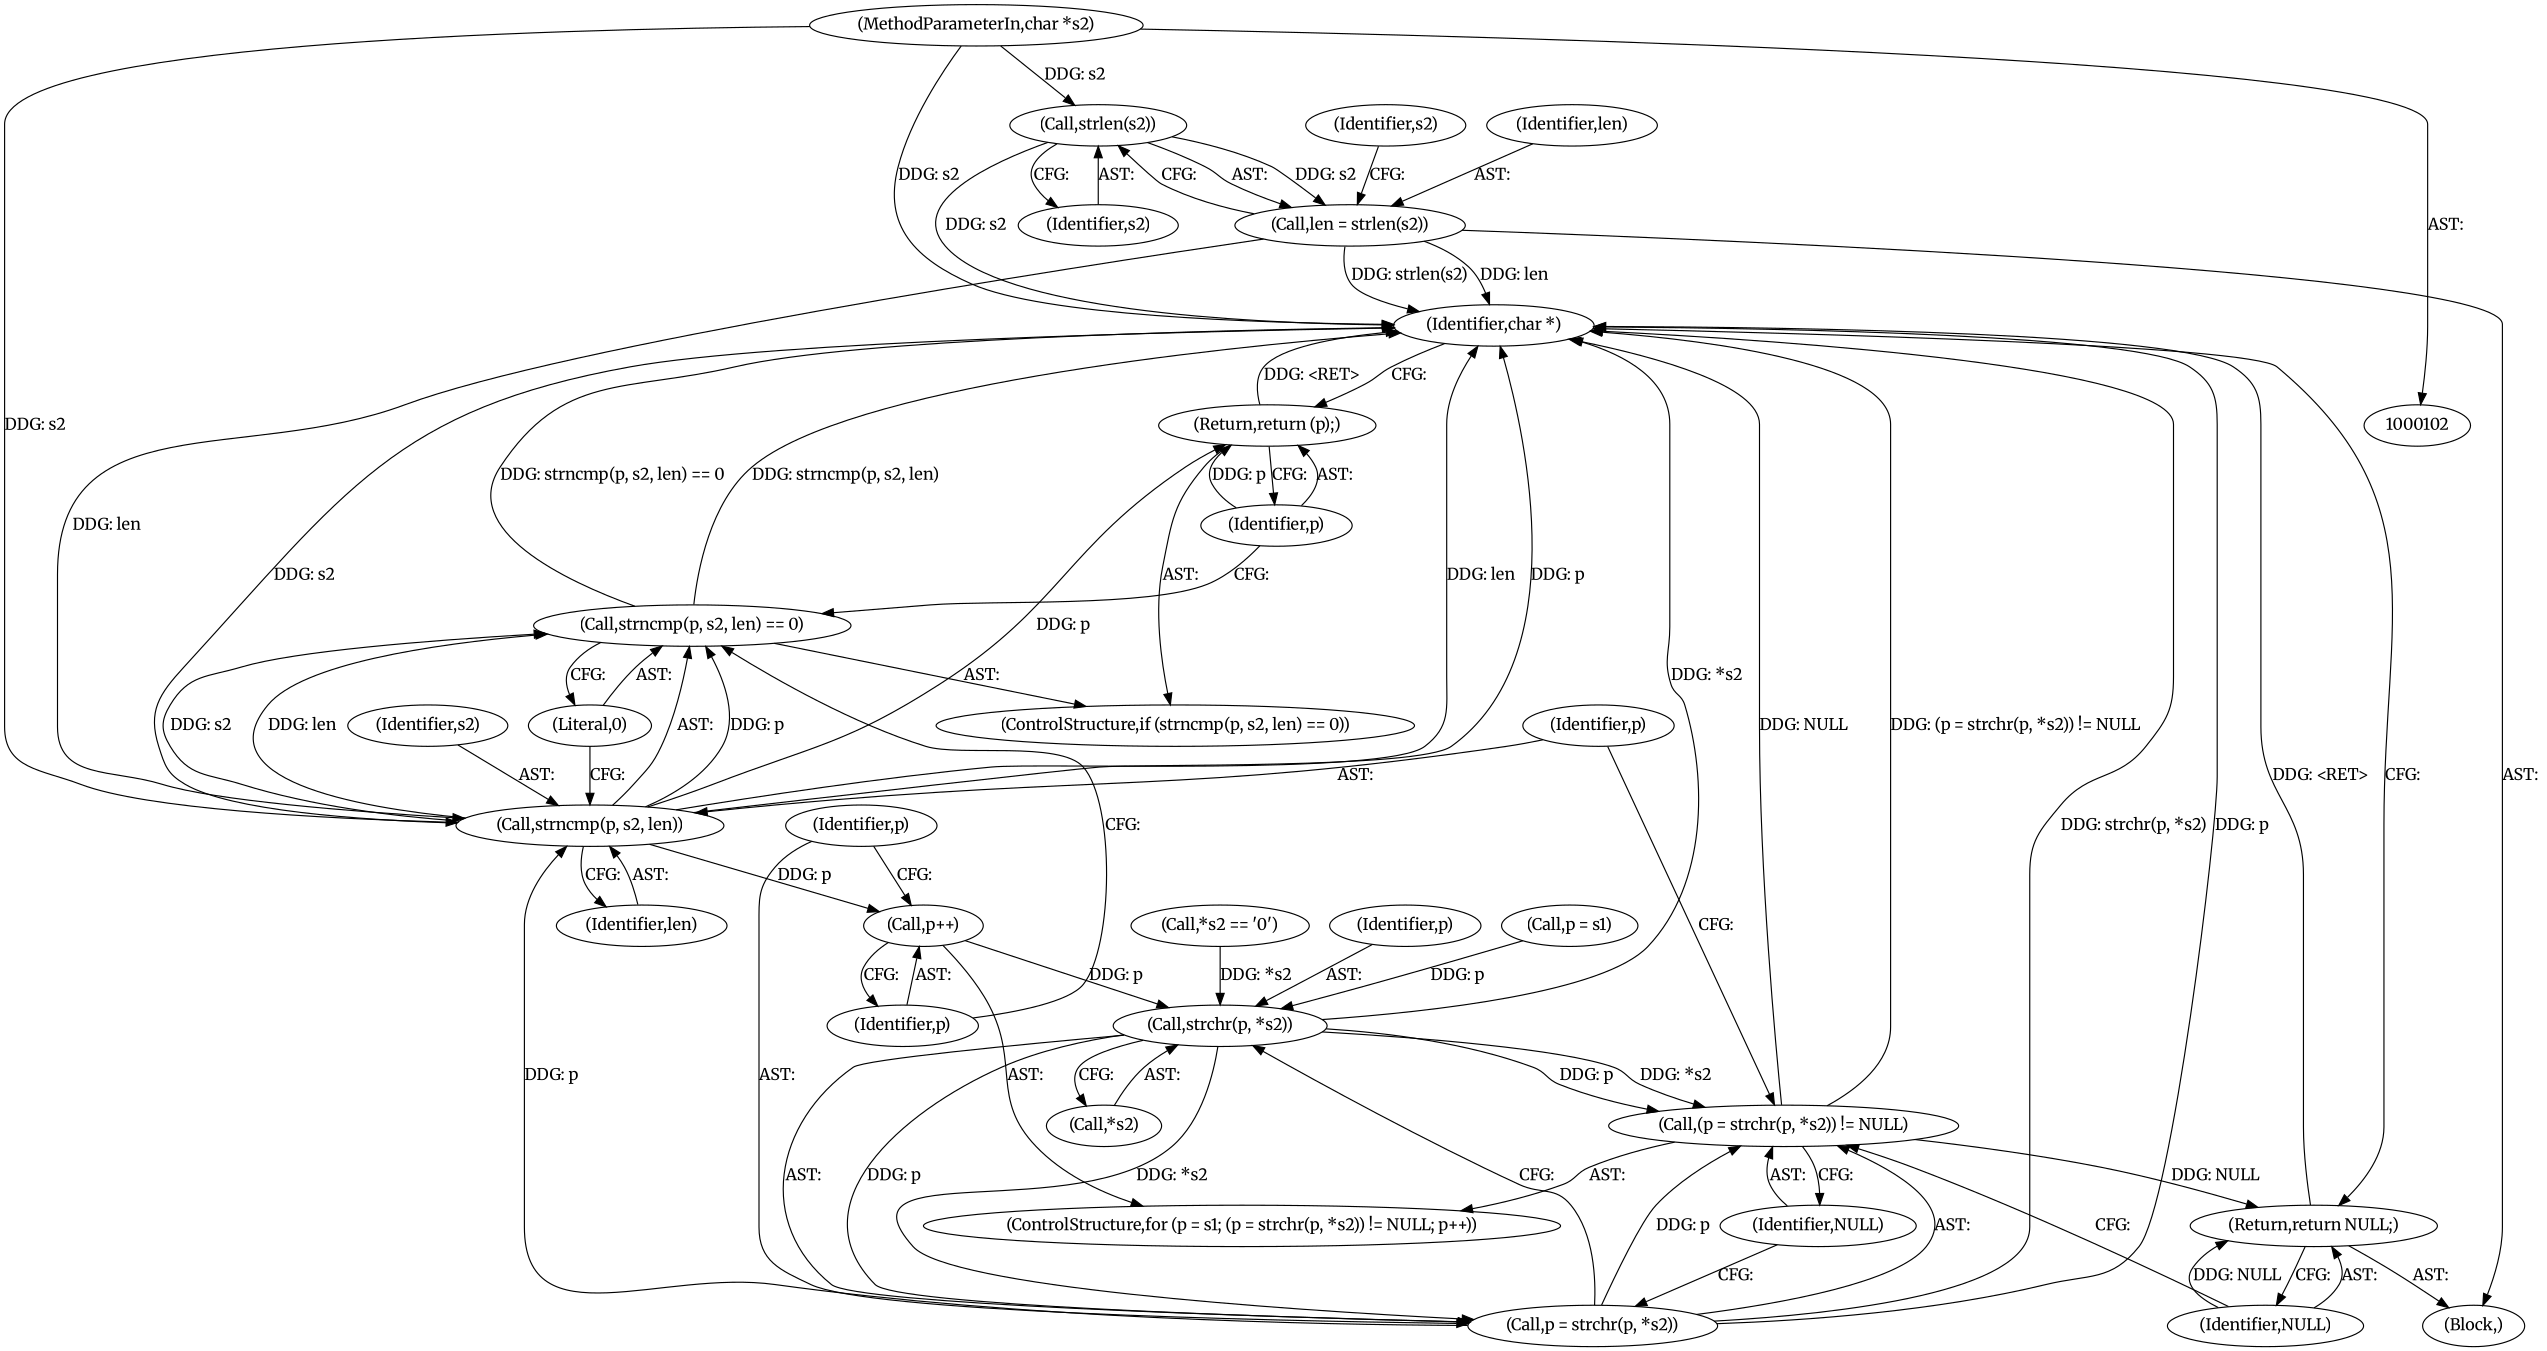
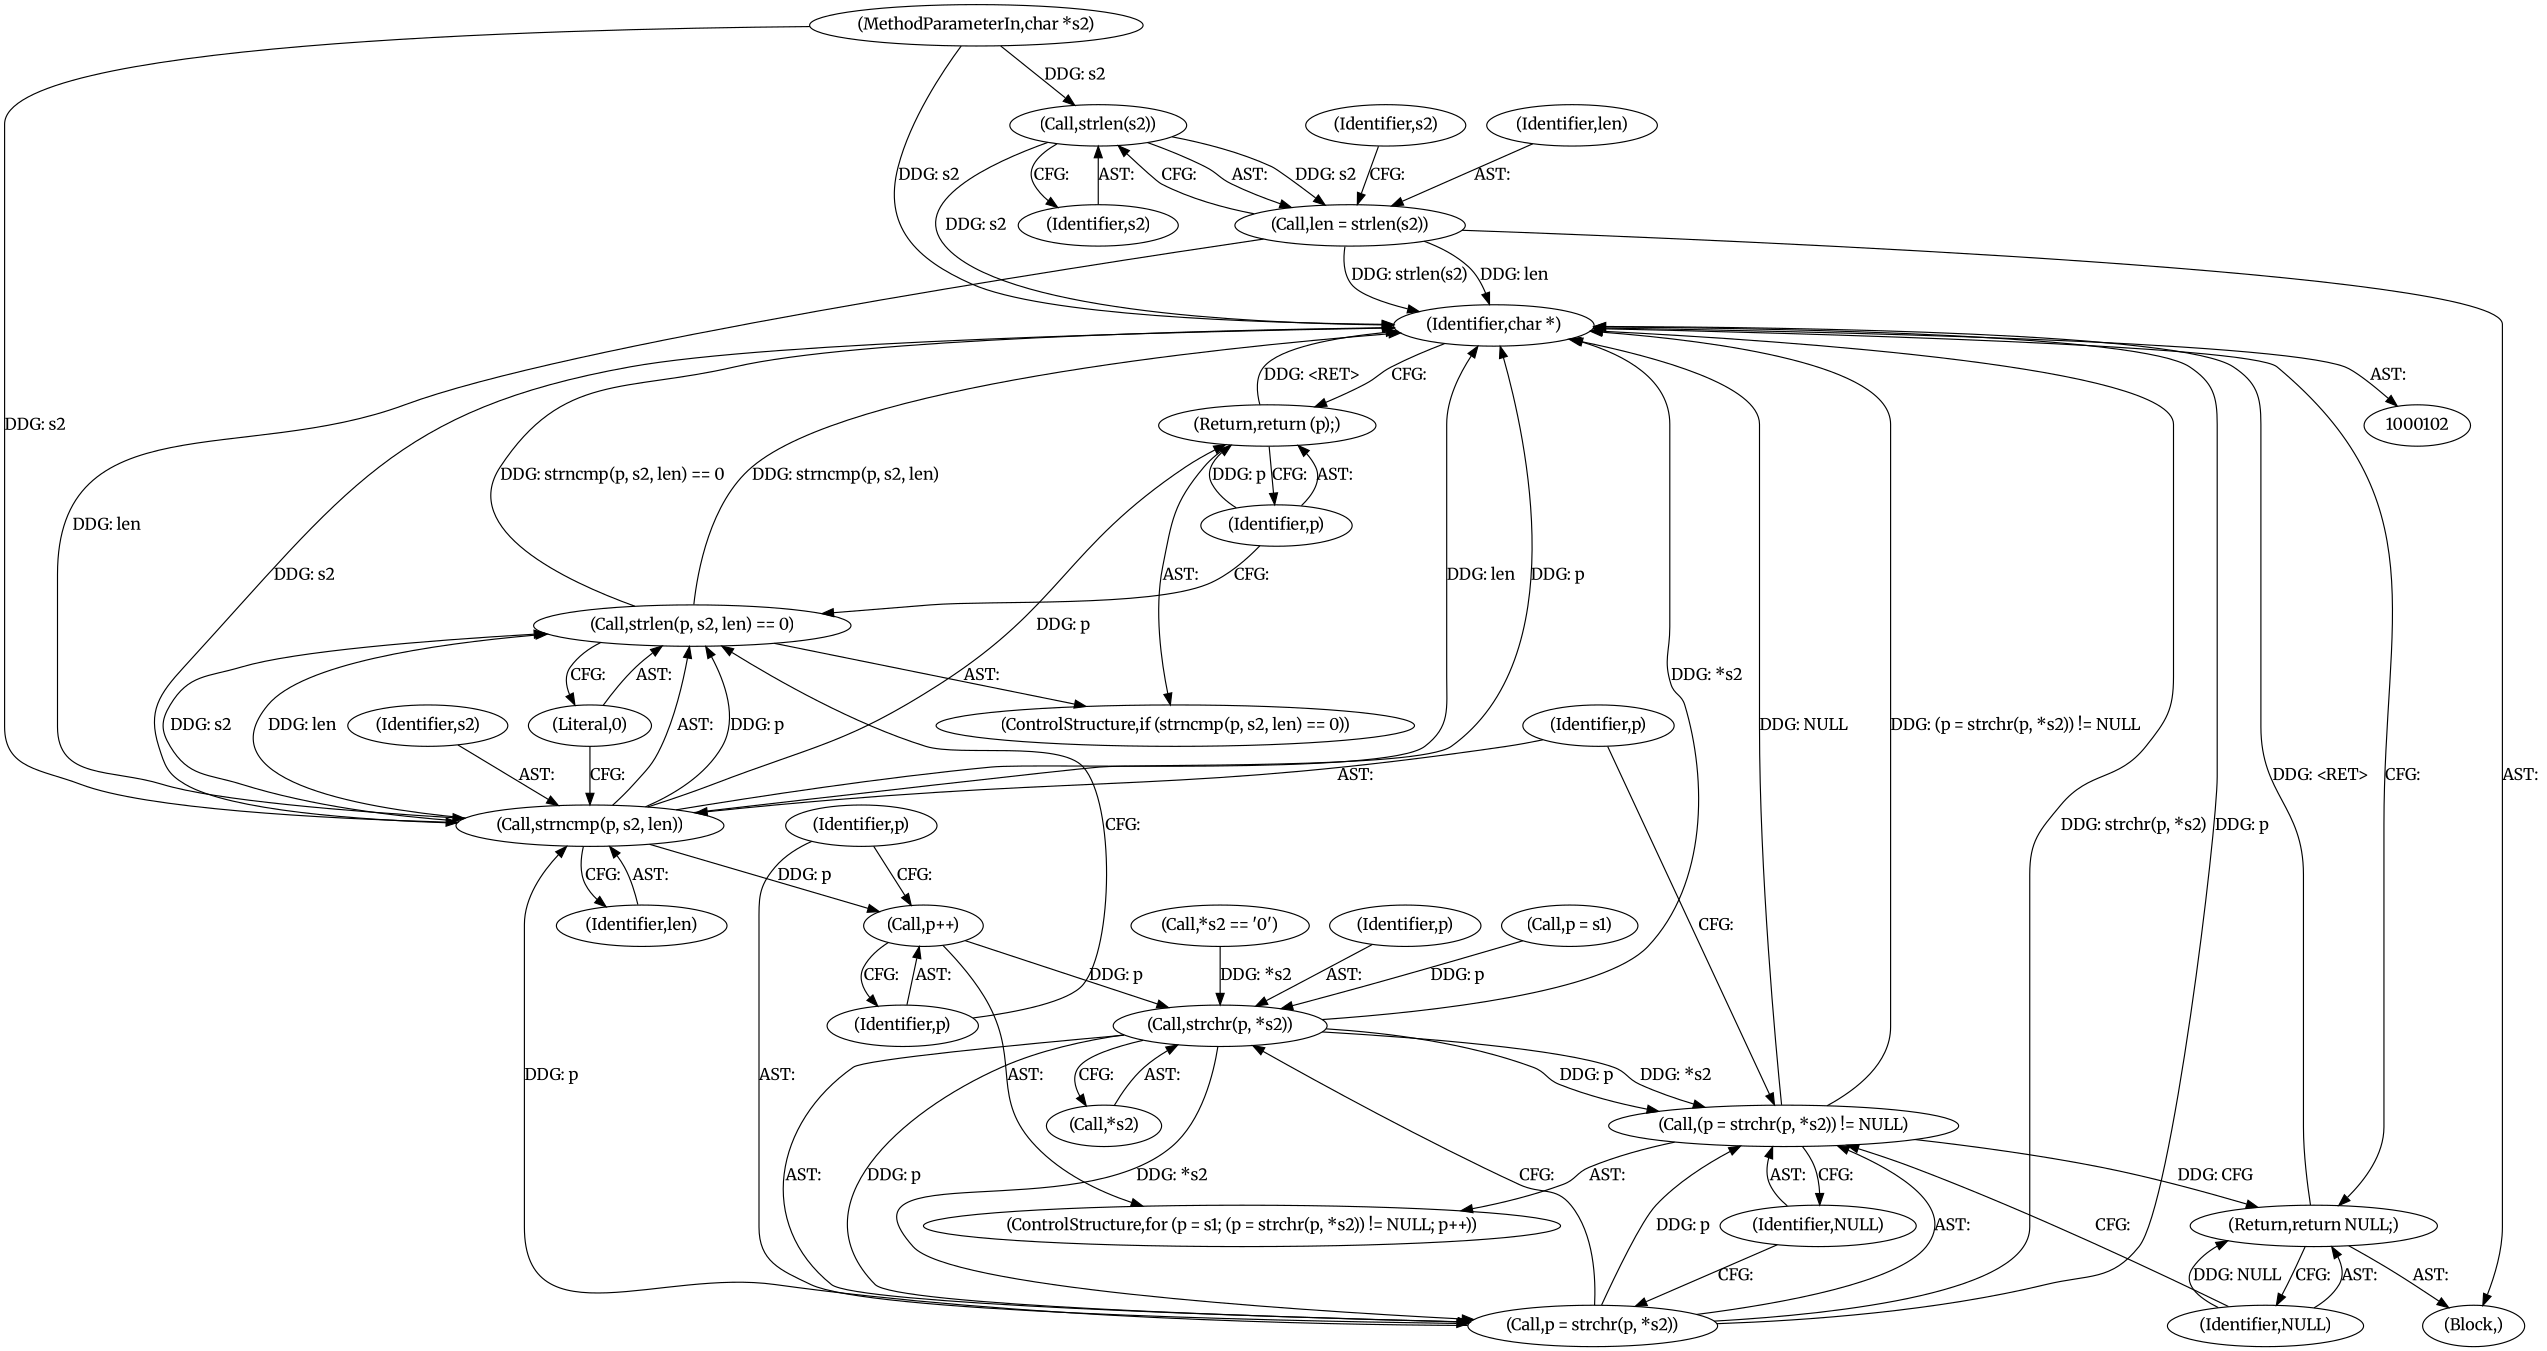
  digraph {
    fontname=Merriweather
    node [fontname=Merriweather]
    edge [fontname=Merriweather]
    n1 [label="(Call,strlen(s2))"]
    n2 [label="(Call,len = strlen(s2))"]
    n3 [label="(Identifier,s2)"]
    n4 [label="(Identifier,char *)"]
    n5 [label="(Call,strncmp(p, s2, len))"]
    n6 [label="(Block,)"]
    n7 [label="(Call,p++)"]
-   n8 [label="(Call,strncmp(p, s2, len) == 0)"]
+   n8 [label="(Call,strlen(p, s2, len) == 0)"]
    n9 [label="(Return,return (p);)"]
    n10 [label="(Identifier,len)"]
    n11 [label="(Return,return NULL;)"]
    n12 [label="(MethodParameterIn,char *s2)"]
    1000102
    n14 [label="(Call,strchr(p, *s2))"]
    n15 [label="(Identifier,p)"]
    n16 [label="(ControlStructure,for (p = s1; (p = strchr(p, *s2)) != NULL; p++))"]
    n17 [label="(Literal,0)"]
    n18 [label="(ControlStructure,if (strncmp(p, s2, len) == 0))"]
    n19 [label="(Identifier,p)"]
    n20 [label="(Call,(p = strchr(p, *s2)) != NULL)"]
    n21 [label="(Call,p = strchr(p, *s2))"]
    n22 [label="(Call,*s2)"]
    n23 [label="(Identifier,NULL)"]
    n24 [label="(Identifier,NULL)"]
    n25 [label="(Call,*s2 == '\0')"]
    n26 [label="(Identifier,p)"]
    n27 [label="(Identifier,len)"]
    n28 [label="(Identifier,s2)"]
    n29 [label="(Identifier,s2)"]
    n30 [label="(Identifier,p)"]
    n31 [label="(Identifier,p)"]
    n32 [label="(Call,p = s1)"]
    n1 -> n2 [label="AST: "]
    n1 -> n2 [label="DDG: s2"]
    n1 -> n3 [label="CFG: "]
    n1 -> n4 [label="DDG: s2"]
    n2 -> n1 [label="CFG: "]
    n2 -> n4 [label="DDG: strlen(s2)"]
    n2 -> n4 [label="DDG: len"]
    n2 -> n5 [label="DDG: len"]
    n2 -> n6 [label="AST: "]
    n3 -> n1 [label="AST: "]
    n4 -> n9 [label="CFG: "]
    n4 -> n11 [label="CFG: "]
    n5 -> n4 [label="DDG: len"]
    n5 -> n4 [label="DDG: s2"]
    n5 -> n4 [label="DDG: p"]
    n5 -> n7 [label="DDG: p"]
    n5 -> n8 [label="AST: "]
    n5 -> n8 [label="DDG: p"]
    n5 -> n8 [label="DDG: s2"]
    n5 -> n8 [label="DDG: len"]
    n5 -> n9 [label="DDG: p"]
    n5 -> n10 [label="CFG: "]
    n7 -> n14 [label="DDG: p"]
    n7 -> n15 [label="CFG: "]
    n7 -> n16 [label="AST: "]
    n8 -> n4 [label="DDG: strncmp(p, s2, len) == 0"]
    n8 -> n4 [label="DDG: strncmp(p, s2, len)"]
    n8 -> n17 [label="CFG: "]
    n8 -> n18 [label="AST: "]
    n9 -> n4 [label="DDG: <RET>"]
    n9 -> n18 [label="AST: "]
    n9 -> n19 [label="CFG: "]
    n10 -> n5 [label="AST: "]
    n11 -> n4 [label="DDG: <RET>"]
    n11 -> n6 [label="AST: "]
    n11 -> n24 [label="CFG: "]
    n12 -> n1 [label="DDG: s2"]
    n12 -> n4 [label="DDG: s2"]
    n12 -> n5 [label="DDG: s2"]
-   n12 -> 1000102 [label="AST: "]
+   n4 -> 1000102 [label="AST: "]
    n14 -> n4 [label="DDG: *s2"]
    n14 -> n20 [label="DDG: p"]
    n14 -> n20 [label="DDG: *s2"]
    n14 -> n21 [label="AST: "]
    n14 -> n21 [label="DDG: p"]
    n14 -> n21 [label="DDG: *s2"]
    n14 -> n22 [label="CFG: "]
    n15 -> n7 [label="AST: "]
    n15 -> n8 [label="CFG: "]
    n17 -> n5 [label="CFG: "]
    n17 -> n8 [label="AST: "]
    n19 -> n8 [label="CFG: "]
    n19 -> n9 [label="AST: "]
    n19 -> n9 [label="DDG: p"]
    n20 -> n4 [label="DDG: NULL"]
    n20 -> n4 [label="DDG: (p = strchr(p, *s2)) != NULL"]
-   n20 -> n11 [label="DDG: NULL"]
+   n20 -> n11 [label="DDG: CFG"]
    n20 -> n16 [label="AST: "]
    n20 -> n23 [label="CFG: "]
    n21 -> n4 [label="DDG: p"]
    n21 -> n4 [label="DDG: strchr(p, *s2)"]
    n21 -> n5 [label="DDG: p"]
    n21 -> n14 [label="CFG: "]
    n21 -> n20 [label="AST: "]
    n21 -> n20 [label="DDG: p"]
    n22 -> n14 [label="AST: "]
    n23 -> n20 [label="AST: "]
    n23 -> n21 [label="CFG: "]
    n24 -> n11 [label="AST: "]
    n24 -> n11 [label="DDG: NULL"]
    n24 -> n20 [label="CFG: "]
    n25 -> n14 [label="DDG: *s2"]
    n26 -> n7 [label="CFG: "]
    n26 -> n21 [label="AST: "]
    n27 -> n2 [label="AST: "]
    n28 -> n2 [label="CFG: "]
    n29 -> n5 [label="AST: "]
    n30 -> n5 [label="AST: "]
    n30 -> n20 [label="CFG: "]
    n31 -> n14 [label="AST: "]
    n32 -> n14 [label="DDG: p"]
  }
